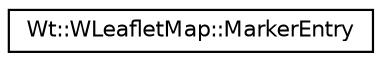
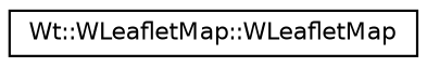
  digraph {
    rankdir=LR
-   n1 [color=black fillcolor=white fontname=Helvetica fontsize=10 height=0.2 label="Wt::WLeafletMap::MarkerEntry" shape=record style=filled width=0.4]
+   n1 [color=black fillcolor=white fontname=Helvetica fontsize=10 height=0.2 label="Wt::WLeafletMap::WLeafletMap" shape=record style=filled width=0.4]
  }
